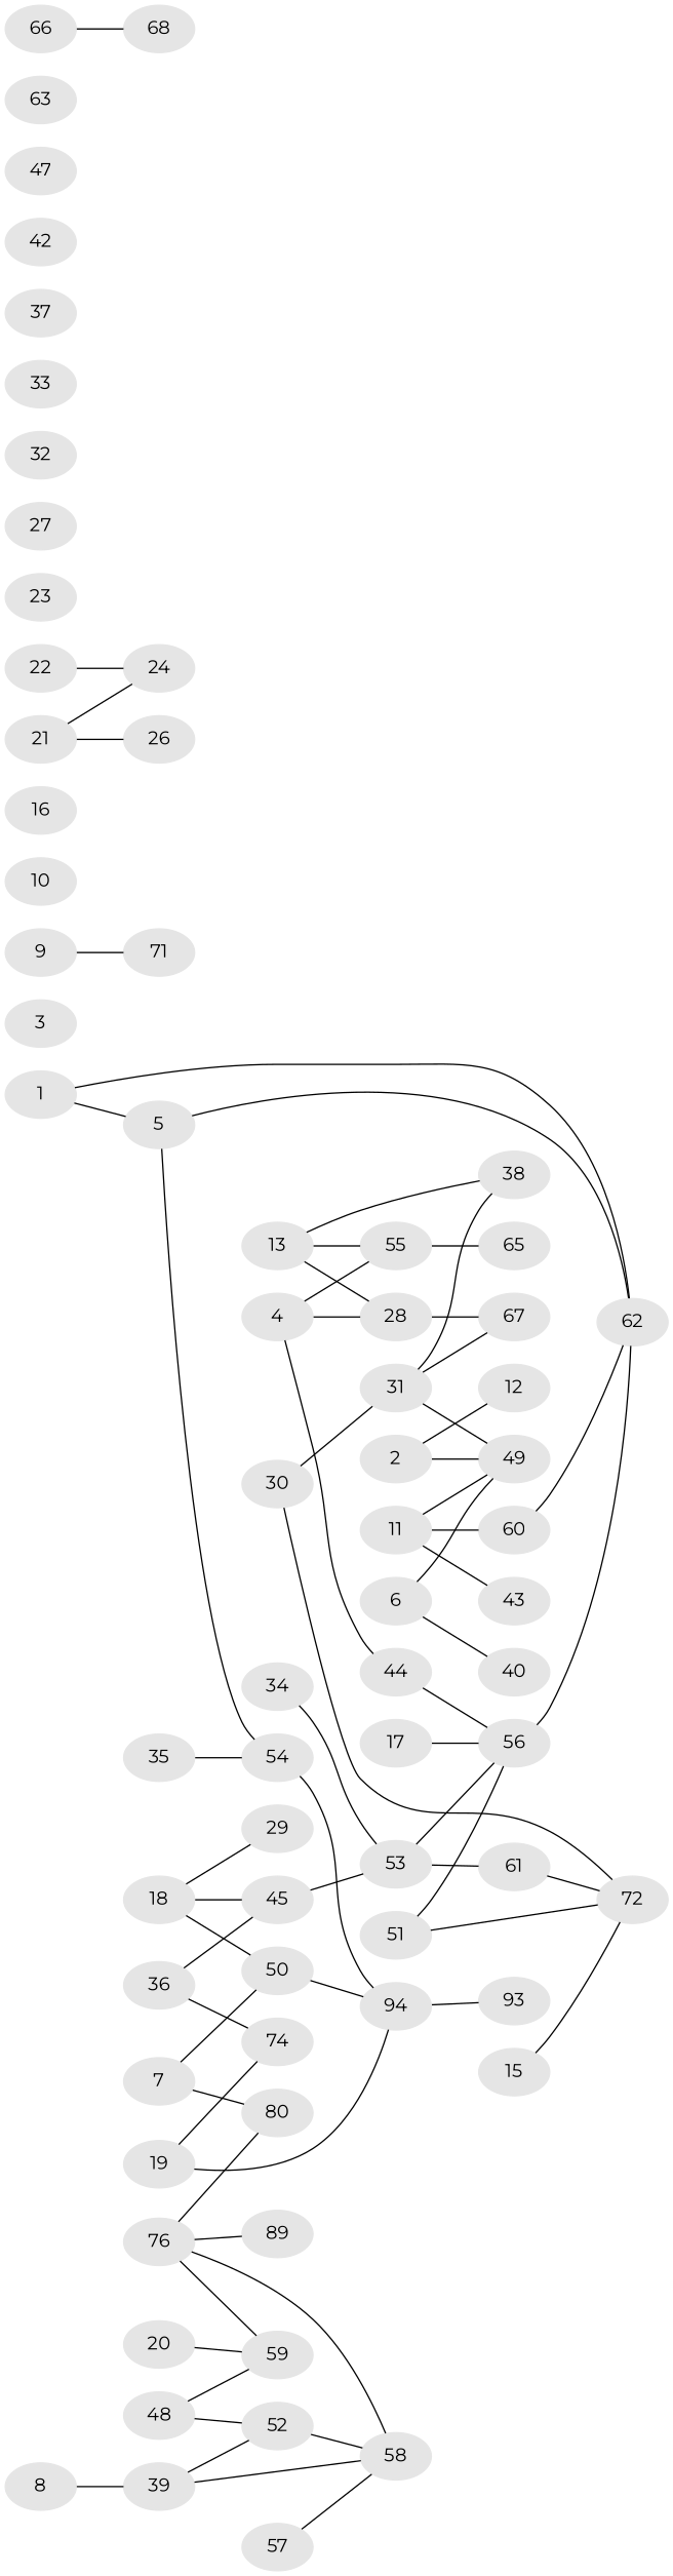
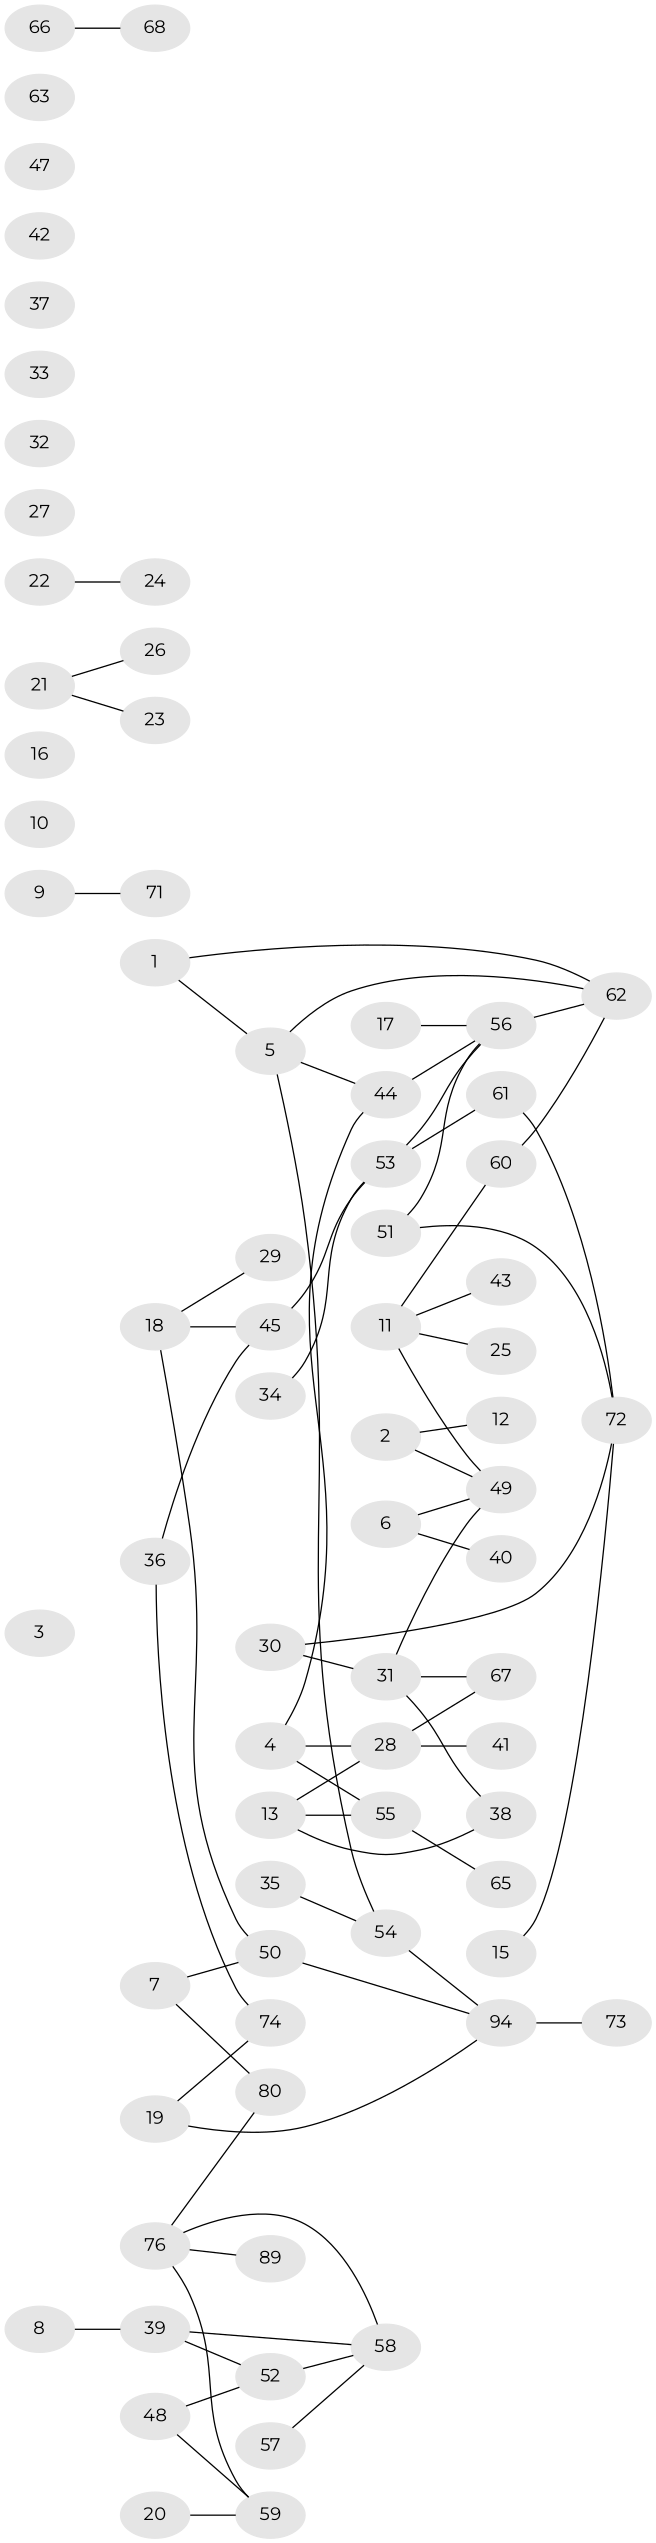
  graph {
    fontname=Montserrat
    rankdir=LR
    node [color=gray90 fontname=Montserrat style=filled]
    edge [fontname=Montserrat]
    1
    5
    62
    44
    54
    2
    12
    49
    3
    4
    28
    55
+   41
    67
    56
    65
    n17 [label=94]
    6
    40
    7
    50
    n22 [label=80]
    8
    39
    52
    58
    9
    71
    10
    11
+   25
    43
    60
    13
    38
    15
    72
    16
    17
    18
    29
    45
    53
    19
    74
-   73 [label=93]
+   73
    20
    59
    21
    24
    26
    22
    23
    27
    30
    31
    32
    33
    34
    61
    35
    36
    37
    42
    n65 [label=76]
    n66 [label=89]
    47
    48
    51
    57
    63
    66
    68
    1 -- 5
    1 -- 62
    5 -- 62
+   5 -- 44
    5 -- 54
    44 -- 56
    54 -- n17
    2 -- 12
    2 -- 49
    4 -- 44
    4 -- 28
    4 -- 55
+   28 -- 41
    28 -- 67
    55 -- 65
    56 -- 62
    n17 -- 73
    6 -- 49
    6 -- 40
    7 -- 50
    7 -- n22
    50 -- n17
    8 -- 39
    39 -- 52
    39 -- 58
    52 -- 58
    9 -- 71
    11 -- 49
+   11 -- 25
    11 -- 43
    11 -- 60
    60 -- 62
    13 -- 28
    13 -- 55
    13 -- 38
    15 -- 72
    17 -- 56
    18 -- 50
    18 -- 29
    18 -- 45
    45 -- 53
    53 -- 56
    53 -- 61
    19 -- n17
    19 -- 74
    20 -- 59
-   21 -- 24
+   21 -- 23
    21 -- 26
    22 -- 24
    30 -- 72
    30 -- 31
    31 -- 49
    31 -- 67
    31 -- 38
    34 -- 53
    61 -- 72
    35 -- 54
    36 -- 45
    36 -- 74
    n65 -- n22
    n65 -- 58
    n65 -- 59
    n65 -- n66
    48 -- 52
    48 -- 59
    51 -- 56
    51 -- 72
    57 -- 58
    66 -- 68
  }
